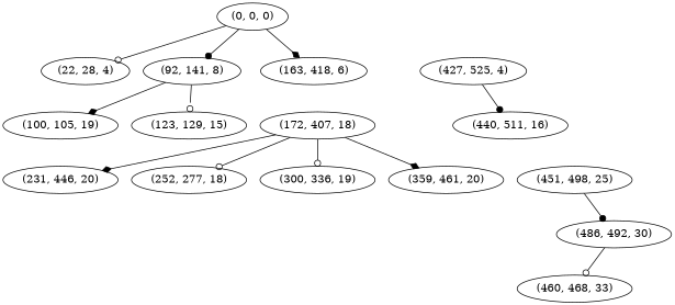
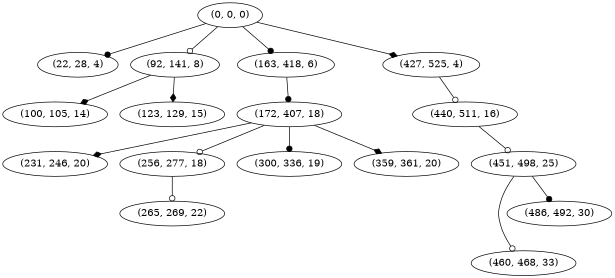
  digraph {
    edge [arrowhead=dot]
    "(0, 0, 0)"
    "(22, 28, 4)"
    "(92, 141, 8)"
    "(163, 418, 6)"
    "(427, 525, 4)"
-   "(100, 105, 14)" [label="(100, 105, 19)"]
+   "(100, 105, 14)"
    "(123, 129, 15)"
    n8 [label="(172, 407, 18)"]
    "(440, 511, 16)"
-   "(231, 246, 20)" [label="(231, 446, 20)"]
-   "(256, 277, 18)" [label="(252, 277, 18)"]
+   "(231, 246, 20)"
+   "(256, 277, 18)"
    "(300, 336, 19)"
-   "(359, 361, 20)" [label="(359, 461, 20)"]
+   "(359, 361, 20)"
+   "(265, 269, 22)"
    "(451, 498, 25)"
    "(460, 468, 33)"
    "(486, 492, 30)"
-   "(0, 0, 0)" -> "(22, 28, 4)" [arrowhead=odot]
-   "(0, 0, 0)" -> "(92, 141, 8)"
-   "(0, 0, 0)" -> "(163, 418, 6)" [arrowhead=diamond]
+   "(0, 0, 0)" -> "(22, 28, 4)"
+   "(0, 0, 0)" -> "(92, 141, 8)" [arrowhead=odot]
+   "(0, 0, 0)" -> "(163, 418, 6)"
+   "(0, 0, 0)" -> "(427, 525, 4)" [arrowhead=diamond]
    "(92, 141, 8)" -> "(100, 105, 14)" [arrowhead=diamond]
-   "(92, 141, 8)" -> "(123, 129, 15)" [arrowhead=odot]
-   "(427, 525, 4)" -> "(440, 511, 16)"
+   "(92, 141, 8)" -> "(123, 129, 15)" [arrowhead=diamond]
+   "(163, 418, 6)" -> n8
+   "(427, 525, 4)" -> "(440, 511, 16)" [arrowhead=odot]
    n8 -> "(231, 246, 20)" [arrowhead=diamond]
    n8 -> "(256, 277, 18)" [arrowhead=odot]
-   n8 -> "(300, 336, 19)" [arrowhead=odot]
+   n8 -> "(300, 336, 19)"
    n8 -> "(359, 361, 20)" [arrowhead=diamond]
-   "(486, 492, 30)" -> "(460, 468, 33)" [arrowhead=odot]
+   "(440, 511, 16)" -> "(451, 498, 25)" [arrowhead=odot]
+   "(256, 277, 18)" -> "(265, 269, 22)" [arrowhead=odot]
+   "(451, 498, 25)" -> "(460, 468, 33)" [arrowhead=odot]
    "(451, 498, 25)" -> "(486, 492, 30)"
  }
